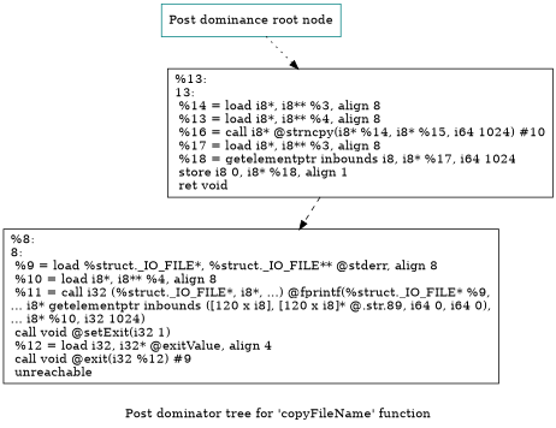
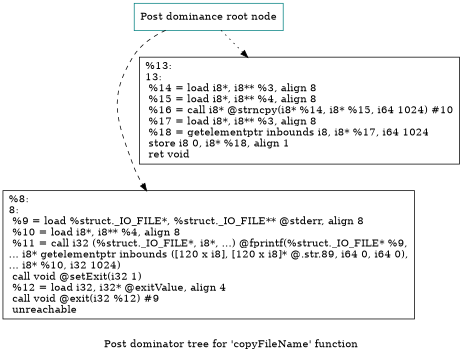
  digraph {
    label="Post dominator tree for 'copyFileName' function"
    node [color=black shape=record]
    n1 [color=teal label="{Post dominance root node}"]
    n2 [label="{%8:\l8:                                                \l  %9 = load %struct._IO_FILE*, %struct._IO_FILE** @stderr, align 8\l  %10 = load i8*, i8** %4, align 8\l  %11 = call i32 (%struct._IO_FILE*, i8*, ...) @fprintf(%struct._IO_FILE* %9,\l... i8* getelementptr inbounds ([120 x i8], [120 x i8]* @.str.89, i64 0, i64 0),\l... i8* %10, i32 1024)\l  call void @setExit(i32 1)\l  %12 = load i32, i32* @exitValue, align 4\l  call void @exit(i32 %12) #9\l  unreachable\l}"]
-   n3 [label="{%13:\l13:                                               \l  %14 = load i8*, i8** %3, align 8\l  %13 = load i8*, i8** %4, align 8\l  %16 = call i8* @strncpy(i8* %14, i8* %15, i64 1024) #10\l  %17 = load i8*, i8** %3, align 8\l  %18 = getelementptr inbounds i8, i8* %17, i64 1024\l  store i8 0, i8* %18, align 1\l  ret void\l}"]
-   n3 -> n2 [style=dashed]
+   n3 [label="{%13:\l13:                                               \l  %14 = load i8*, i8** %3, align 8\l  %15 = load i8*, i8** %4, align 8\l  %16 = call i8* @strncpy(i8* %14, i8* %15, i64 1024) #10\l  %17 = load i8*, i8** %3, align 8\l  %18 = getelementptr inbounds i8, i8* %17, i64 1024\l  store i8 0, i8* %18, align 1\l  ret void\l}"]
+   n1 -> n2 [style=dashed]
    n1 -> n3 [style=dotted]
  }
